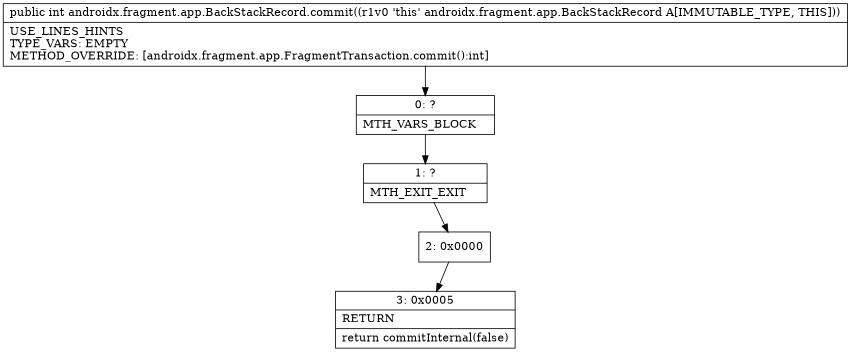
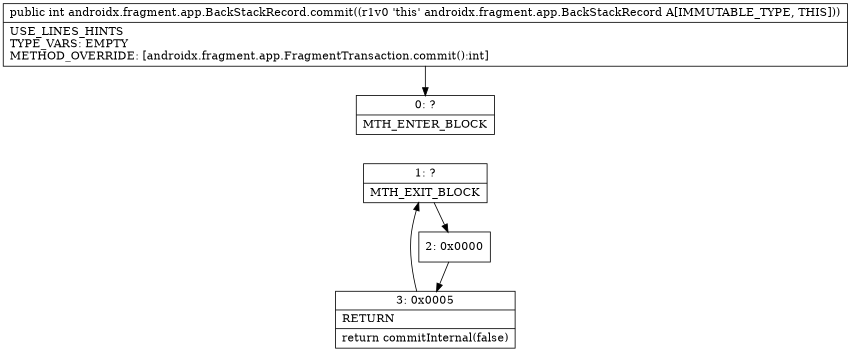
  digraph {
    node [shape=record]
-   n1 [label="{0\:\ ?|MTH_VARS_BLOCK\l}"]
+   n1 [label="{0\:\ ?|MTH_ENTER_BLOCK\l}"]
    n2 [label="{2\:\ 0x0000}"]
    n3 [label="{3\:\ 0x0005|RETURN\l|return commitInternal(false)\l}"]
-   n4 [label="{1\:\ ?|MTH_EXIT_EXIT\l}"]
+   n4 [label="{1\:\ ?|MTH_EXIT_BLOCK\l}"]
    n5 [label="{public int androidx.fragment.app.BackStackRecord.commit((r1v0 'this' androidx.fragment.app.BackStackRecord A[IMMUTABLE_TYPE, THIS]))  | USE_LINES_HINTS\lTYPE_VARS: EMPTY\lMETHOD_OVERRIDE: [androidx.fragment.app.FragmentTransaction.commit():int]\l}"]
    n2 -> n3
-   n1 -> n4
+   n3 -> n4
    n4 -> n2
    n5 -> n1
  }
